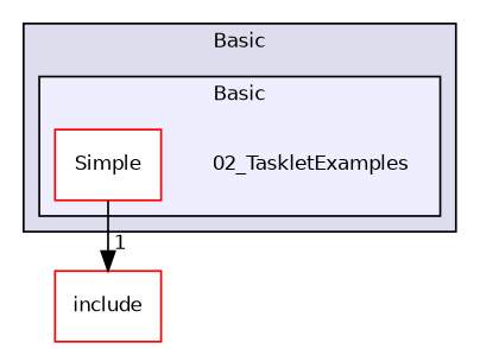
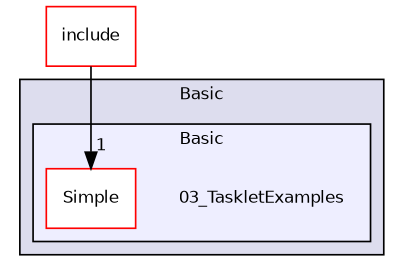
  digraph {
    compound=true
    node [fontname=Helvetica fontsize=10 shape=box color=red fillcolor=white style=filled]
-   n1 [label="02_TaskletExamples" shape=plaintext color="" fillcolor="" style=""]
+   n1 [label="03_TaskletExamples" shape=plaintext color="" fillcolor="" style=""]
    n2 [label=Simple]
    n3 [label=include]
    subgraph cluster_1 {
      bgcolor="#ddddee"
      fontname=Helvetica
      fontsize=10
      label=Basic
      pencolor=black
      subgraph cluster_2 {
        bgcolor="#eeeeff"
        fontname=Helvetica
        fontsize=10
        pencolor=black
        n1
        n2
      }
    }
-   n2 -> n3 [headlabel=1 labeldistance=1.5 labelfontname=Helvetica labelfontsize=10]
+   n3 -> n2 [headlabel=1 labeldistance=1.5 labelfontname=Helvetica labelfontsize=10]
  }
